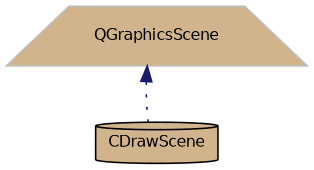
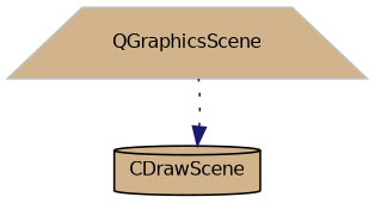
  digraph {
    rankdir=TB
    node [fillcolor=tan fontname=Helvetica fontsize=10 style=filled]
    n1 [color=grey75 height=0.2 label=QGraphicsScene shape=trapezium width=0.4]
    n2 [color=black height=0.2 label=CDrawScene shape=cylinder width=0.4]
-   n1 -> n2 [color=midnightblue dir=back fontname=Helvetica fontsize=10 labelfontname=Helvetica labelfontsize=10 style=dotted]
+   n2 -> n1 [color=midnightblue dir=back fontname=Helvetica fontsize=10 labelfontname=Helvetica labelfontsize=10 style=dotted]
  }
